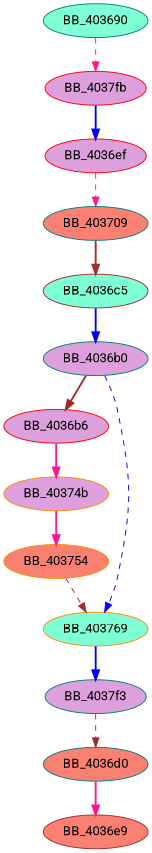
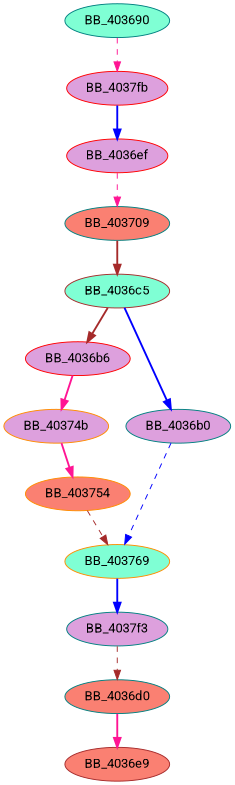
  digraph {
    fontname=Roboto
    node [color=teal fillcolor=plum fontname=Roboto style=filled]
    edge [color=deeppink fontname=Roboto style=bold]
    BB_403690 [fillcolor=aquamarine]
    BB_4037fb [color=red]
    BB_4036ef [color=red]
    BB_403709 [fillcolor=salmon]
    BB_4036b6 [color=red]
    BB_4036b0
    BB_403769 [color=darkorange fillcolor=aquamarine]
    BB_40374b [color=darkorange]
    BB_4037f3
    BB_403754 [color=darkorange fillcolor=salmon]
    BB_4036d0 [fillcolor=salmon]
    BB_4036c5 [color=brown fillcolor=aquamarine]
    BB_4036e9 [color=brown fillcolor=salmon]
    BB_403690 -> BB_4037fb [style=dashed]
    BB_4037fb -> BB_4036ef [color=blue]
    BB_4036ef -> BB_403709 [style=dashed]
    BB_403709 -> BB_4036c5 [color=brown]
    BB_4036b6 -> BB_40374b
-   BB_4036b0 -> BB_4036b6 [color=brown]
+   BB_4036c5 -> BB_4036b6 [color=brown]
    BB_4036b0 -> BB_403769 [color=blue style=dashed]
    BB_403769 -> BB_4037f3 [color=blue]
    BB_40374b -> BB_403754
    BB_4037f3 -> BB_4036d0 [color=brown style=dashed]
    BB_403754 -> BB_403769 [color=brown style=dashed]
    BB_4036d0 -> BB_4036e9
    BB_4036c5 -> BB_4036b0 [color=blue]
  }
